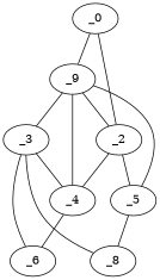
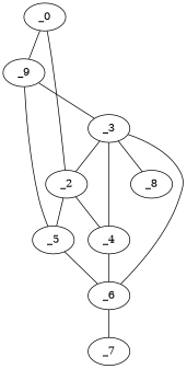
  graph {
    edge [valence=1]
    _0 [x=46 y=38]
    n2 [label=_9 x=75 y=75]
    _2 [x=84 y=24]
    _3 [x=93 y=72]
    _4 [x=96 y=34]
    _5 [x=111 y=85]
    _6 [x=117 y=79]
    _8 [x=125 y=63]
+   _7 [x=123 y=71]
    _0 -- n2
    _0 -- _2
-   n2 -- _2 [valence=2]
+   _3 -- _2 [valence=2]
    n2 -- _3
-   n2 -- _4 [valence=2]
    n2 -- _5
    _2 -- _4
    _2 -- _5 [valence=2]
    _3 -- _4 [valence=2]
    _3 -- _6 [valence=2]
    _3 -- _8 [valence=2]
    _4 -- _6
-   _5 -- _8
+   _5 -- _6
+   _6 -- _7
  }
